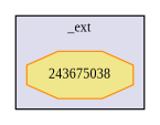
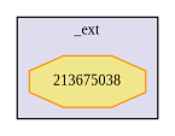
  digraph {
    compound=true
    fontname="Liberation Serif"
-   n1 [fillcolor=khaki fontname="Liberation Serif" fontsize=10 label=243675038 pencolor=black shape=octagon style=filled color=darkorange]
+   n1 [fillcolor=khaki fontname="Liberation Serif" fontsize=10 label=213675038 pencolor=black shape=octagon style=filled color=darkorange]
    subgraph cluster_1 {
      bgcolor="#ddddee"
      fontsize=10
      label=_ext
      pencolor=black
      n1
    }
  }
